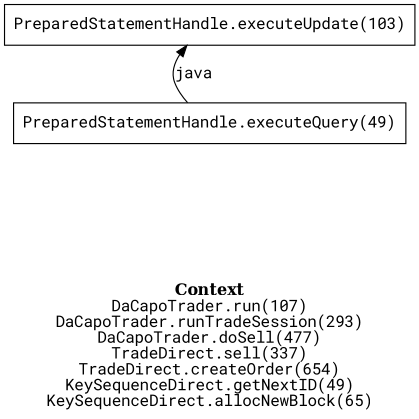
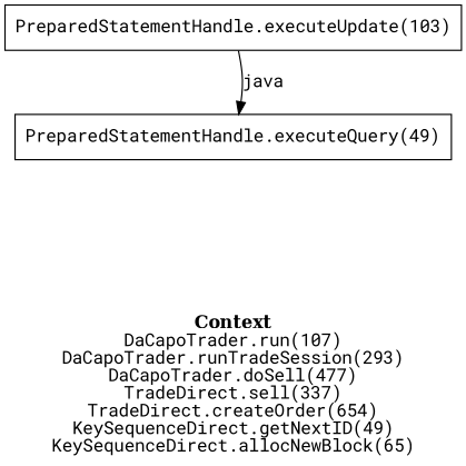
  digraph {
    label=<<font face="Times-Bold">Context</font><br/>DaCapoTrader.run(107)<br/>DaCapoTrader.runTradeSession(293)<br/>DaCapoTrader.doSell(477)<br/>TradeDirect.sell(337)<br/>TradeDirect.createOrder(654)<br/>KeySequenceDirect.getNextID(49)<br/>KeySequenceDirect.allocNewBlock(65)>
    rankdir=BT
    fontname="Roboto Mono"
    node [shape=box fontname="Roboto Mono"]
    n1 [label="PreparedStatementHandle.executeQuery(49)\n"]
    n2 [label="PreparedStatementHandle.executeUpdate(103)\n"]
-   n1 -> n2 [color=black label=java fontname="Roboto Mono"]
+   n2 -> n1 [color=black label=java fontname="Roboto Mono"]
  }
